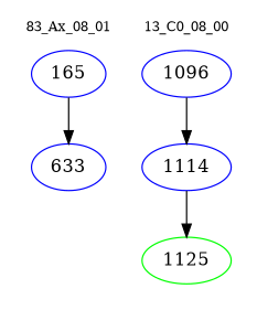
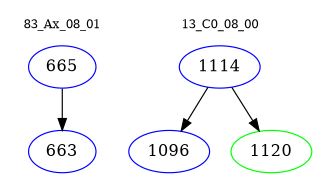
  digraph {
    node [color=blue]
    edge [color=black]
-   n1 [label=165]
-   n2 [label=633]
+   n1 [label=665]
+   n2 [label=663]
    n3 [label=1114]
    n4 [label=1096]
-   n5 [color=green label=1125]
+   n5 [color=green label=1120]
    subgraph cluster_1 {
      color=white
      fontsize=10
      label="83_Ax_08_01"
      n1
      n2
    }
    subgraph cluster_2 {
      color=white
      fontsize=10
      label="13_C0_08_00"
      n3
      n4
      n5
    }
    n1 -> n2
-   n4 -> n3
+   n3 -> n4
    n3 -> n5
  }
